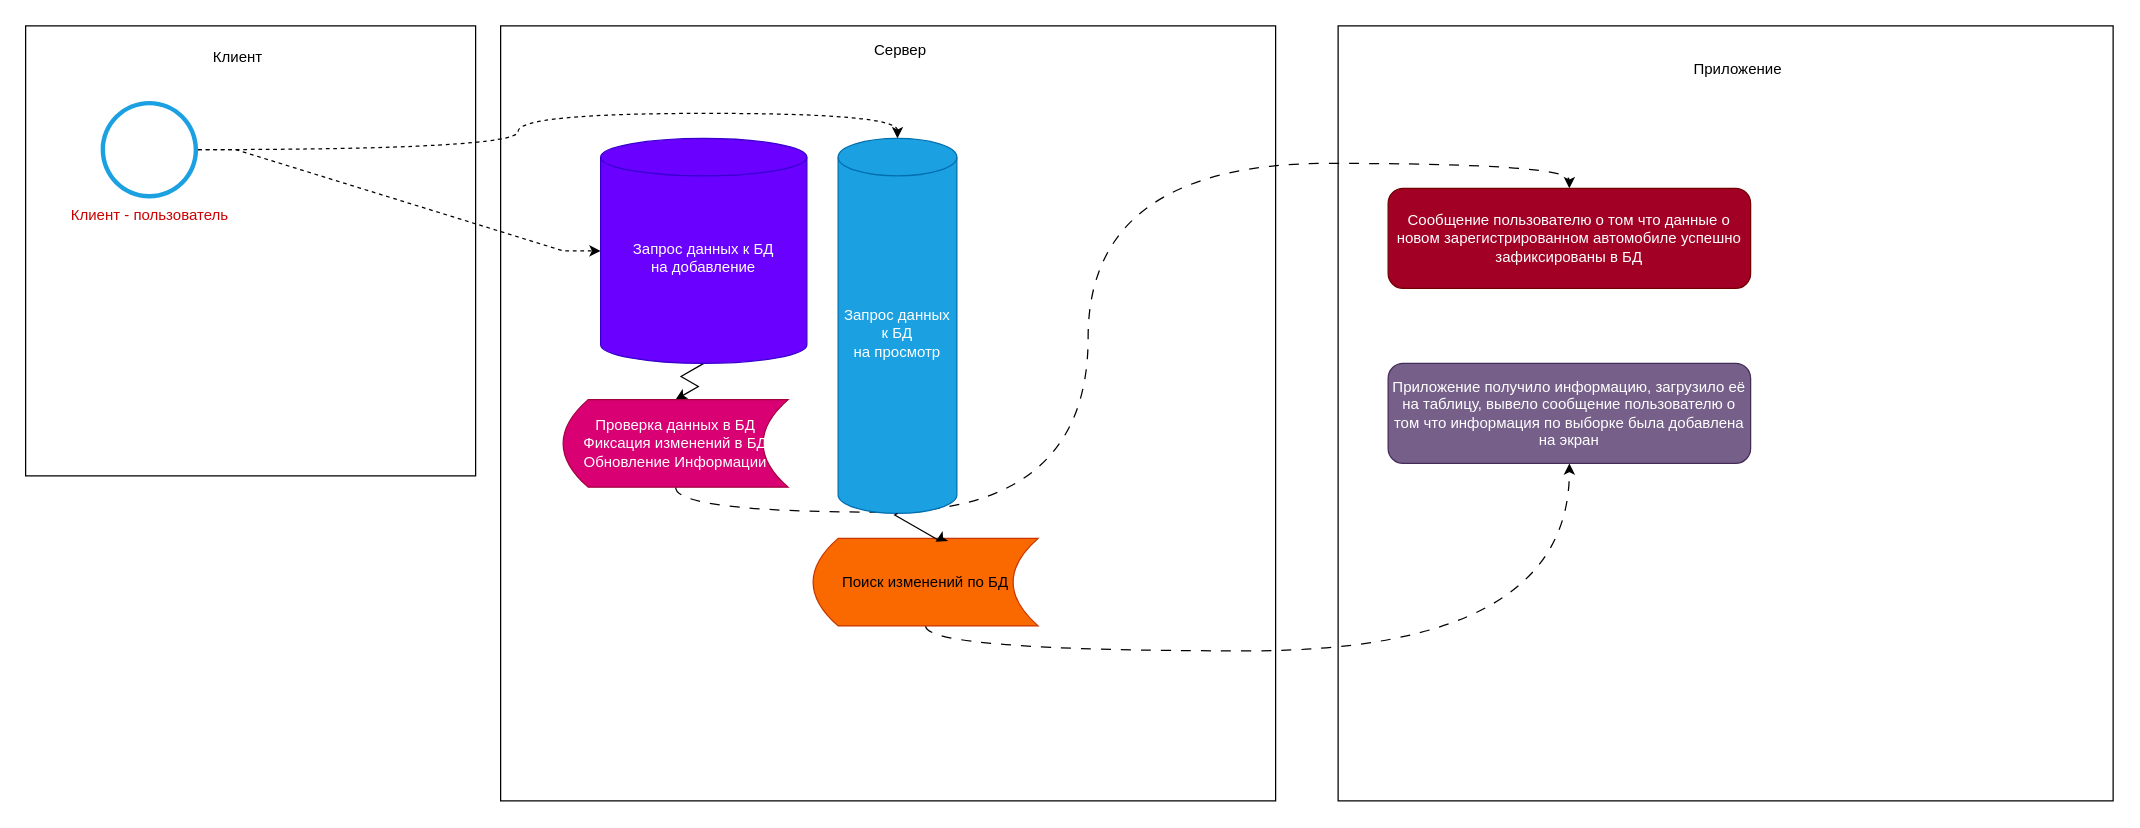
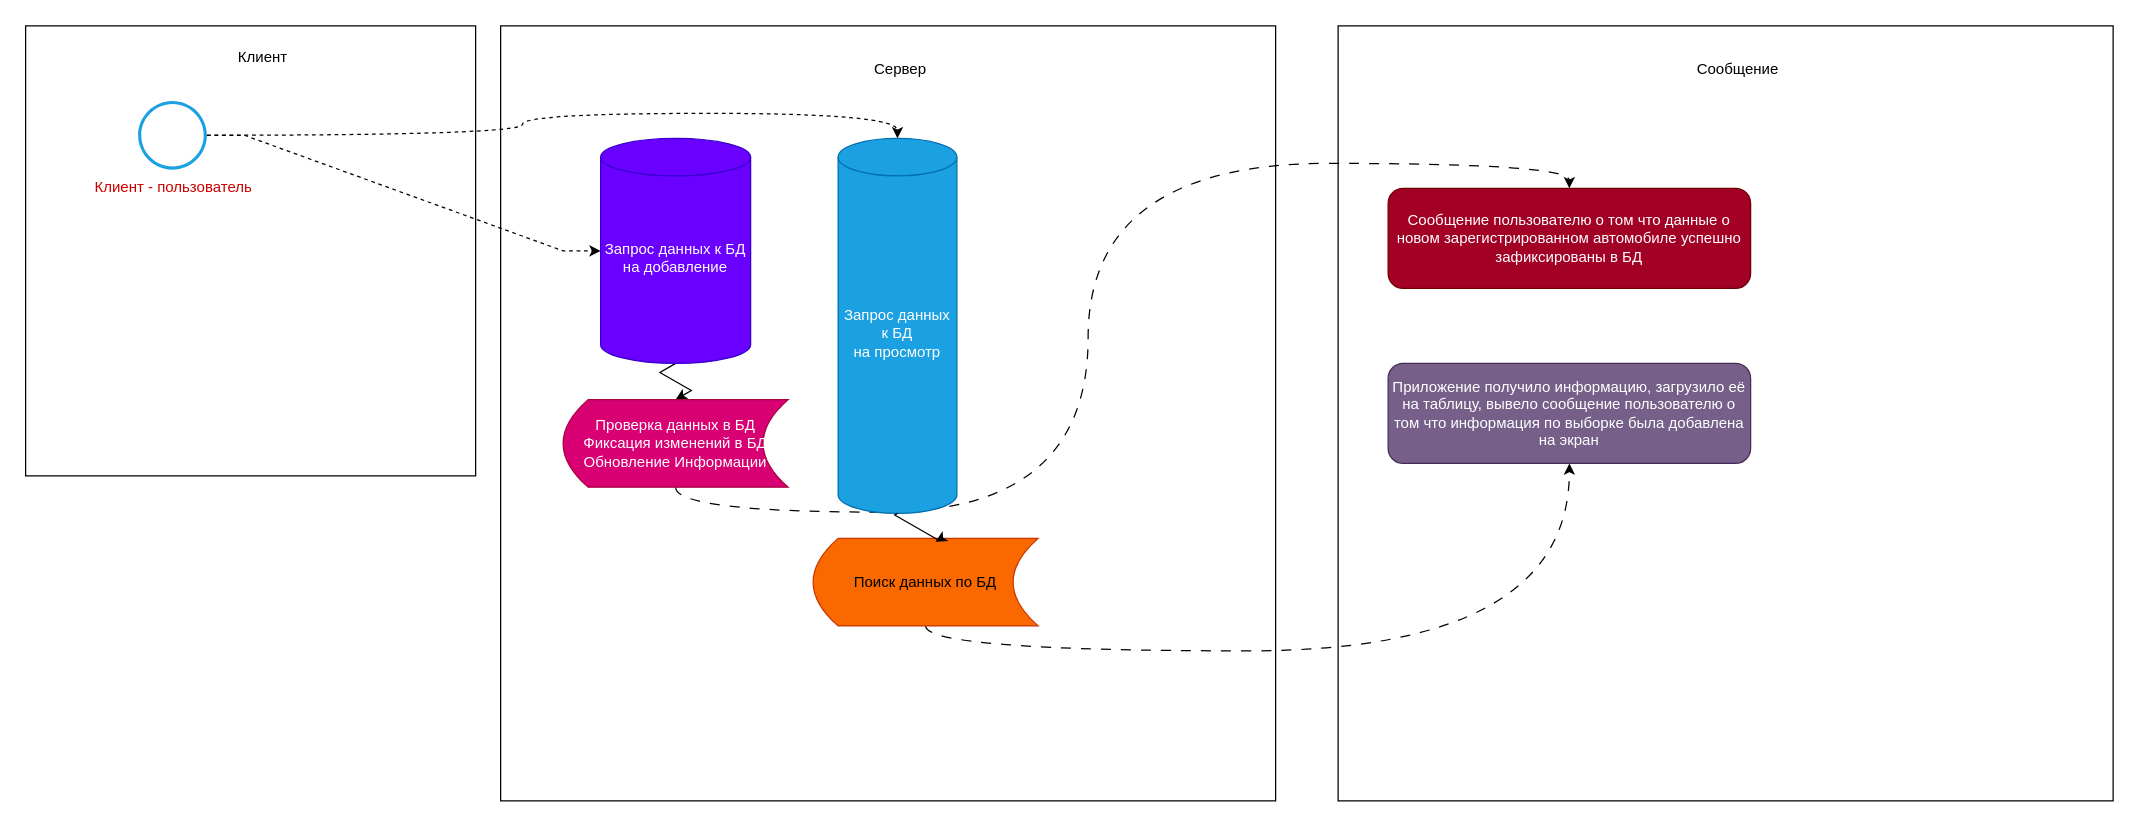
  <mxCell id="0" />
  <mxCell id="1" parent="0" />
  <mxCell id="2" value="&lt;div&gt;&lt;br&gt;&lt;/div&gt;" style="whiteSpace=wrap;html=1;aspect=fixed;" vertex="1" parent="1"><mxGeometry x="1070" y="20" width="620" height="620" as="geometry" /></mxCell>
  <mxCell id="3" value="&lt;div&gt;&lt;br&gt;&lt;/div&gt;" style="whiteSpace=wrap;html=1;aspect=fixed;" vertex="1" parent="1"><mxGeometry x="400" y="20" width="620" height="620" as="geometry" /></mxCell>
  <mxCell id="4" value="&lt;div&gt;&lt;br&gt;&lt;/div&gt;" style="whiteSpace=wrap;html=1;aspect=fixed;" vertex="1" parent="1"><mxGeometry x="20" y="20" width="360" height="360" as="geometry" /></mxCell>
- <mxCell id="5" value="&lt;font color=&quot;#cc0000&quot;&gt;Клиент - пользователь&lt;/font&gt;" style="outlineConnect=0;fontColor=#ffffff;fillColor=#1ba1e2;strokeColor=#006EAF;dashed=0;verticalLabelPosition=bottom;verticalAlign=top;align=center;html=1;fontSize=12;fontStyle=0;aspect=fixed;pointerEvents=1;shape=mxgraph.aws4.object;labelBackgroundColor=#ffffff;" parent="1" vertex="1"><mxGeometry x="80" y="80" width="78" height="78" as="geometry" /></mxCell>
+ <mxCell id="5" value="&lt;font color=&quot;#cc0000&quot;&gt;Клиент - пользователь&lt;/font&gt;" style="outlineConnect=0;fontColor=#ffffff;fillColor=#1ba1e2;strokeColor=#006EAF;dashed=0;verticalLabelPosition=bottom;verticalAlign=top;align=center;html=1;fontSize=12;fontStyle=0;aspect=fixed;pointerEvents=1;shape=mxgraph.aws4.object;labelBackgroundColor=#ffffff;" parent="1" vertex="1"><mxGeometry x="80" y="80" width="115" height="55" as="geometry" /></mxCell>
  <mxCell id="6" style="edgeStyle=isometricEdgeStyle;rounded=0;orthogonalLoop=1;jettySize=auto;html=1;exitX=0.5;exitY=1;exitDx=0;exitDy=0;exitPerimeter=0;entryX=0.5;entryY=0;entryDx=0;entryDy=0;" edge="1" parent="1" source="7" target="10"><mxGeometry relative="1" as="geometry" /></mxCell>
- <mxCell id="7" value="Запрос данных к БД&lt;div&gt;на добавление&lt;/div&gt;&lt;div&gt;&lt;br&gt;&lt;/div&gt;" style="shape=cylinder3;whiteSpace=wrap;html=1;boundedLbl=1;backgroundOutline=1;size=15;fillColor=#6a00ff;fontColor=#ffffff;strokeColor=#3700CC;" vertex="1" parent="1"><mxGeometry x="480" y="110" width="165" height="180" as="geometry" /></mxCell>
+ <mxCell id="7" value="Запрос данных к БД&lt;div&gt;на добавление&lt;/div&gt;&lt;div&gt;&lt;br&gt;&lt;/div&gt;" style="shape=cylinder3;whiteSpace=wrap;html=1;boundedLbl=1;backgroundOutline=1;size=15;fillColor=#6a00ff;fontColor=#ffffff;strokeColor=#3700CC;" vertex="1" parent="1"><mxGeometry x="480" y="110" width="120" height="180" as="geometry" /></mxCell>
  <mxCell id="8" style="edgeStyle=entityRelationEdgeStyle;rounded=0;orthogonalLoop=1;jettySize=auto;html=1;entryX=0;entryY=0.5;entryDx=0;entryDy=0;entryPerimeter=0;dashed=1;" edge="1" parent="1" source="5" target="7"><mxGeometry relative="1" as="geometry" /></mxCell>
  <mxCell id="9" style="edgeStyle=orthogonalEdgeStyle;rounded=0;orthogonalLoop=1;jettySize=auto;html=1;exitX=0.5;exitY=1;exitDx=0;exitDy=0;entryX=0.5;entryY=0;entryDx=0;entryDy=0;dashed=1;dashPattern=8 8;curved=1;" edge="1" parent="1" source="10" target="11"><mxGeometry relative="1" as="geometry" /></mxCell>
  <mxCell id="10" value="Проверка данных в БД&lt;div&gt;Фиксация изменений в БД&lt;/div&gt;&lt;div&gt;Обновление Информации&lt;/div&gt;" style="shape=dataStorage;whiteSpace=wrap;html=1;fixedSize=1;fillColor=#d80073;fontColor=#ffffff;strokeColor=#A50040;" vertex="1" parent="1"><mxGeometry x="450" y="319" width="180" height="70" as="geometry" /></mxCell>
  <mxCell id="11" value="Сообщение пользователю о том что данные о новом зарегистрированном автомобиле успешно зафиксированы в БД" style="rounded=1;whiteSpace=wrap;html=1;fillColor=#a20025;fontColor=#ffffff;strokeColor=#6F0000;" vertex="1" parent="1"><mxGeometry x="1110" y="150" width="290" height="80" as="geometry" /></mxCell>
- <mxCell id="12" value="Клиент" style="text;html=1;align=center;verticalAlign=middle;whiteSpace=wrap;rounded=0;" vertex="1" parent="1"><mxGeometry x="120" y="30" width="140" height="30" as="geometry" /></mxCell>
- <mxCell id="13" value="Сервер" style="text;html=1;align=center;verticalAlign=middle;whiteSpace=wrap;rounded=0;" vertex="1" parent="1"><mxGeometry x="640" y="25" width="160" height="30" as="geometry" /></mxCell>
- <mxCell id="14" value="Приложение" style="text;html=1;align=center;verticalAlign=middle;whiteSpace=wrap;rounded=0;" vertex="1" parent="1"><mxGeometry x="1310" y="40" width="160" height="30" as="geometry" /></mxCell>
+ <mxCell id="12" value="Клиент" style="text;html=1;align=center;verticalAlign=middle;whiteSpace=wrap;rounded=0;" vertex="1" parent="1"><mxGeometry x="140" y="30" width="140" height="30" as="geometry" /></mxCell>
+ <mxCell id="13" value="Сервер" style="text;html=1;align=center;verticalAlign=middle;whiteSpace=wrap;rounded=0;" vertex="1" parent="1"><mxGeometry x="640" y="40" width="160" height="30" as="geometry" /></mxCell>
+ <mxCell id="14" value="Сообщение" style="text;html=1;align=center;verticalAlign=middle;whiteSpace=wrap;rounded=0;" vertex="1" parent="1"><mxGeometry x="1310" y="40" width="160" height="30" as="geometry" /></mxCell>
  <mxCell id="15" value="Запрос данных к БД&lt;div&gt;на просмотр&lt;/div&gt;&lt;div&gt;&lt;br&gt;&lt;/div&gt;" style="shape=cylinder3;whiteSpace=wrap;html=1;boundedLbl=1;backgroundOutline=1;size=15;fillColor=#1ba1e2;fontColor=#ffffff;strokeColor=#006EAF;" vertex="1" parent="1"><mxGeometry x="670" y="110" width="95" height="300" as="geometry" /></mxCell>
  <mxCell id="16" style="edgeStyle=orthogonalEdgeStyle;rounded=0;orthogonalLoop=1;jettySize=auto;html=1;entryX=0.5;entryY=0;entryDx=0;entryDy=0;entryPerimeter=0;curved=1;dashed=1;" edge="1" parent="1" source="5" target="15"><mxGeometry relative="1" as="geometry" /></mxCell>
  <mxCell id="17" style="edgeStyle=orthogonalEdgeStyle;rounded=0;orthogonalLoop=1;jettySize=auto;html=1;exitX=0.5;exitY=1;exitDx=0;exitDy=0;curved=1;dashed=1;dashPattern=8 8;" edge="1" parent="1" source="18" target="20"><mxGeometry relative="1" as="geometry" /></mxCell>
- <mxCell id="18" value="Поиск изменений по БД" style="shape=dataStorage;whiteSpace=wrap;html=1;fixedSize=1;fillColor=#fa6800;fontColor=#000000;strokeColor=#C73500;" vertex="1" parent="1"><mxGeometry x="650" y="430" width="180" height="70" as="geometry" /></mxCell>
+ <mxCell id="18" value="Поиск данных по БД" style="shape=dataStorage;whiteSpace=wrap;html=1;fixedSize=1;fillColor=#fa6800;fontColor=#000000;strokeColor=#C73500;" vertex="1" parent="1"><mxGeometry x="650" y="430" width="180" height="70" as="geometry" /></mxCell>
  <mxCell id="19" style="edgeStyle=isometricEdgeStyle;rounded=0;orthogonalLoop=1;jettySize=auto;html=1;exitX=0.5;exitY=1;exitDx=0;exitDy=0;exitPerimeter=0;entryX=0.544;entryY=0.038;entryDx=0;entryDy=0;entryPerimeter=0;" edge="1" parent="1" source="15" target="18"><mxGeometry relative="1" as="geometry" /></mxCell>
  <mxCell id="20" value="Приложение получило информацию, загрузило её на таблицу, вывело сообщение пользователю о том что информация по выборке была добавлена на экран" style="rounded=1;whiteSpace=wrap;html=1;fillColor=#76608a;fontColor=#ffffff;strokeColor=#432D57;" vertex="1" parent="1"><mxGeometry x="1110" y="290" width="290" height="80" as="geometry" /></mxCell>
